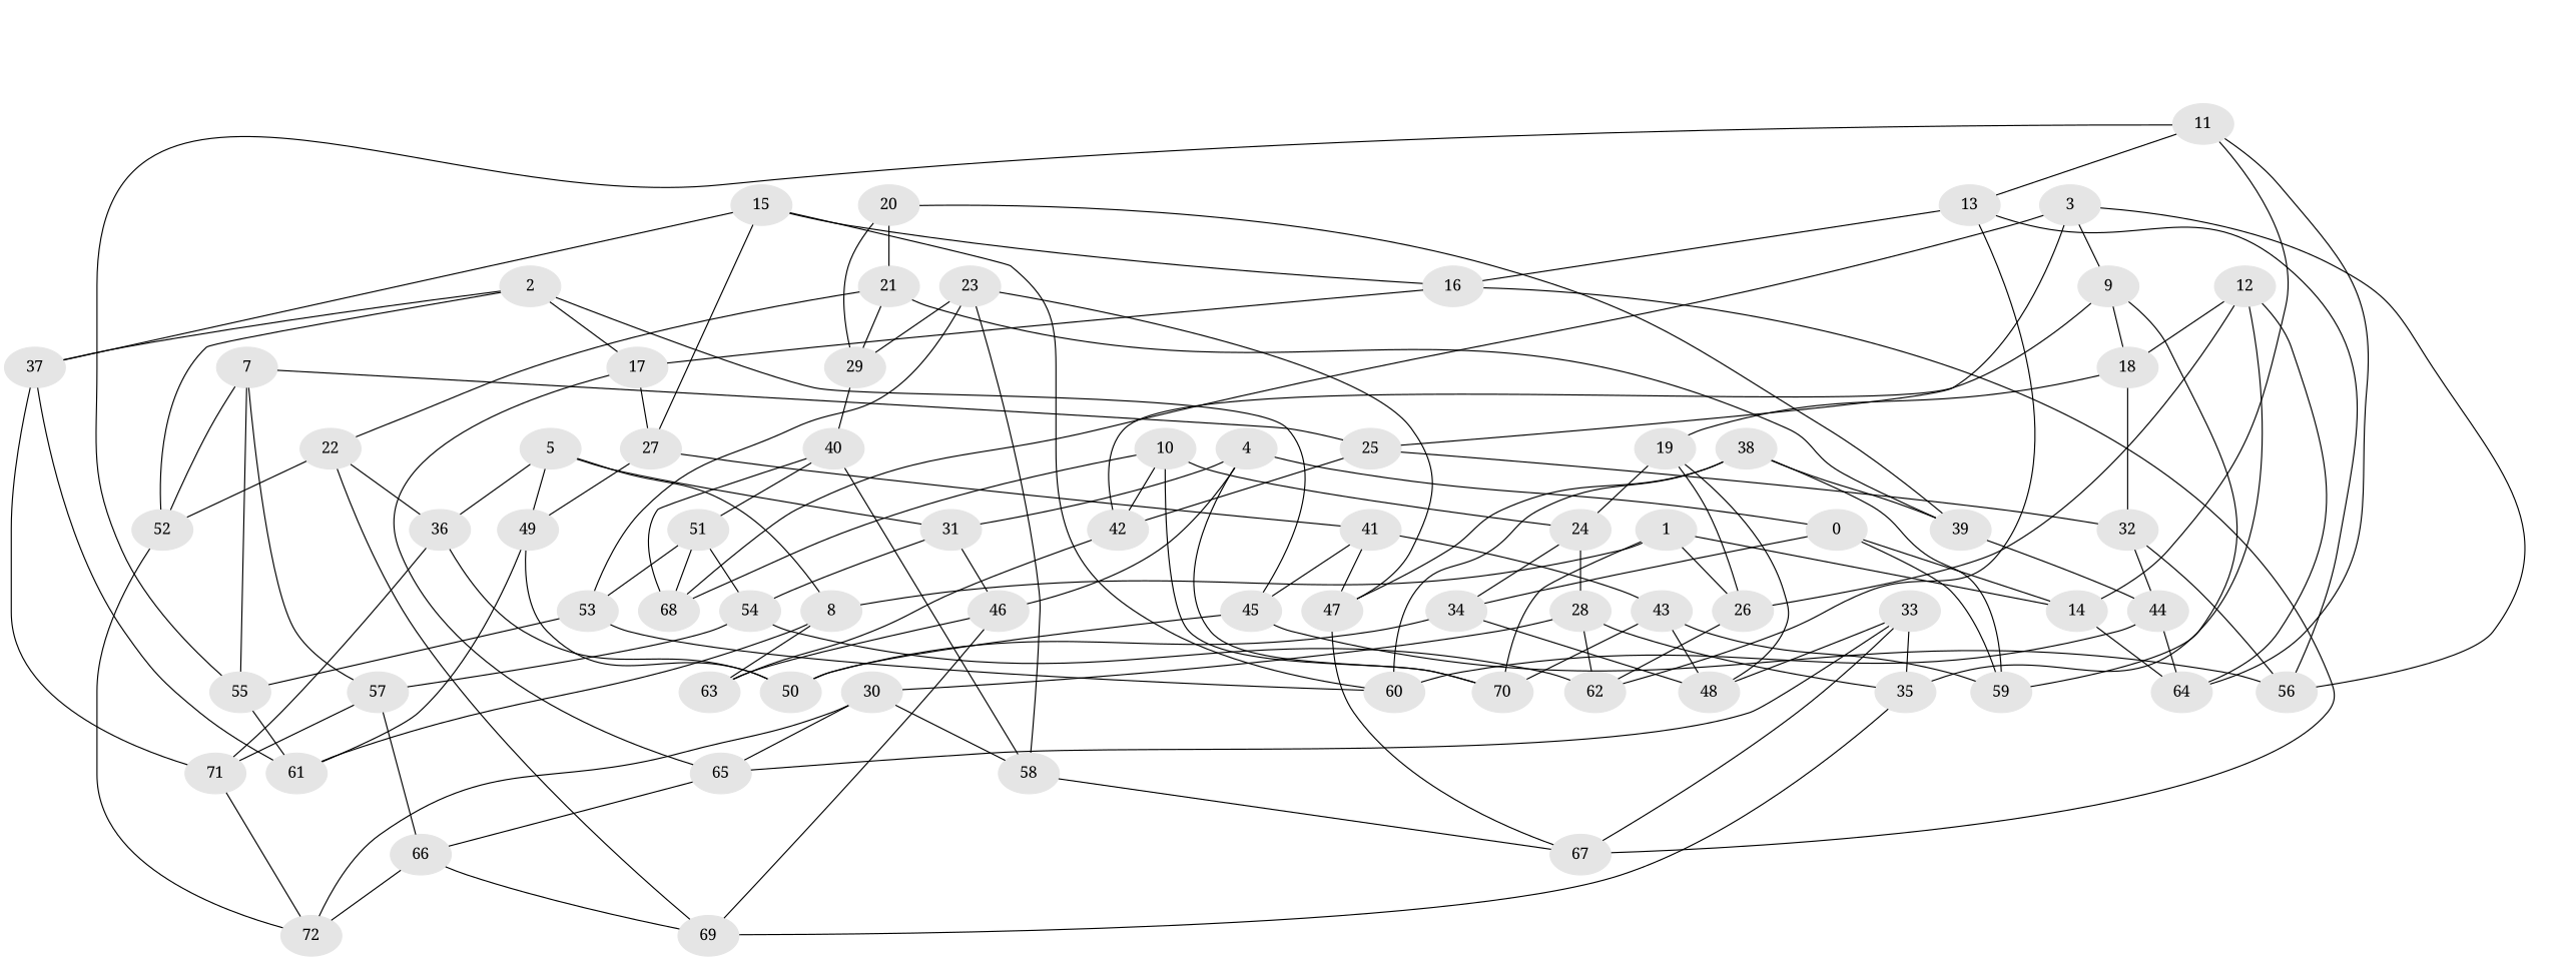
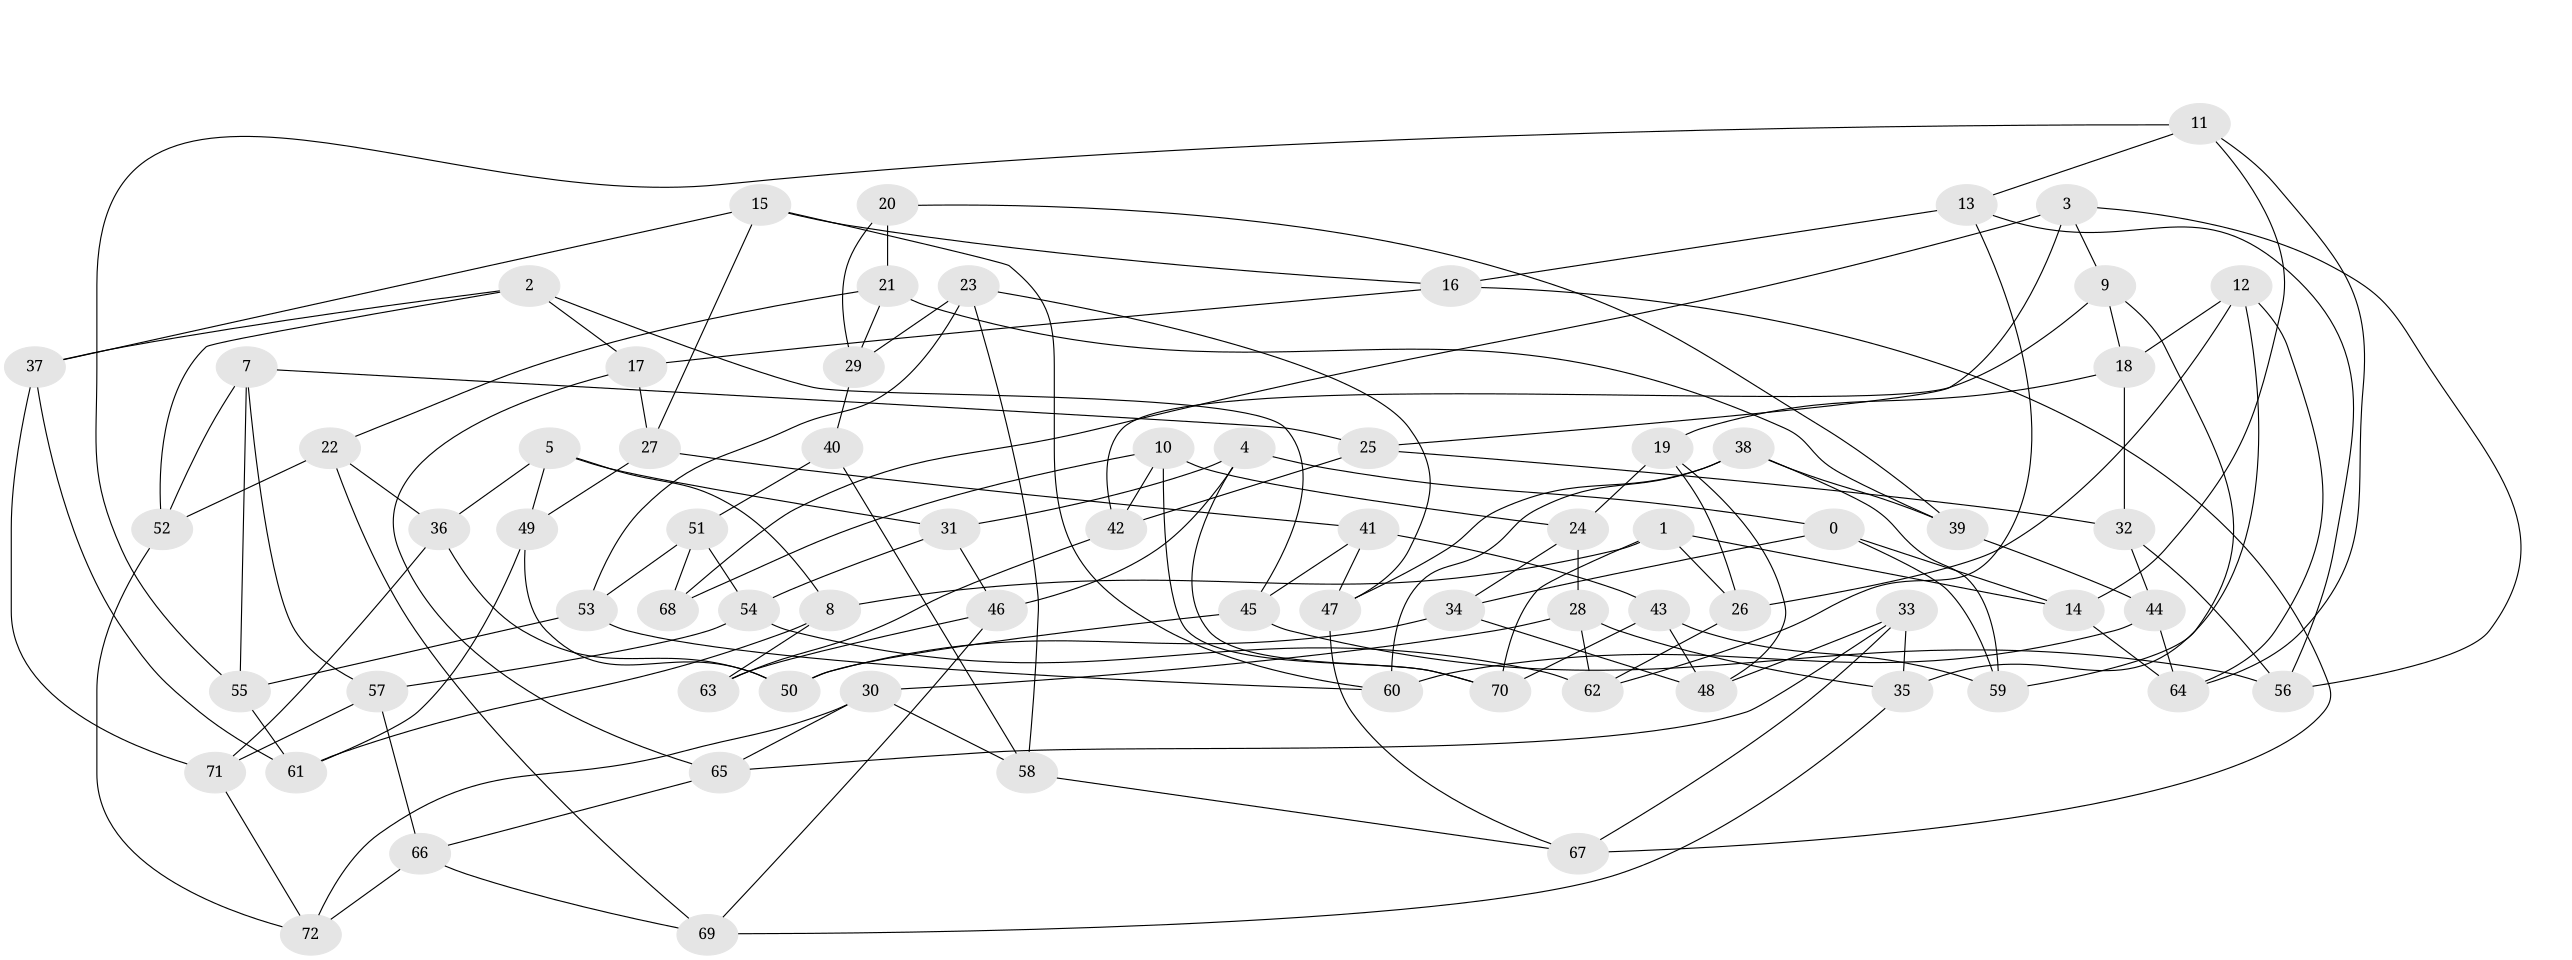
  graph {
    fontname="Noto Serif"
    node [color=gray90 fontname="Noto Serif" style=filled]
    edge [fontname="Noto Serif"]
    1
    8
    14
    26
    70
    61
    63
    64
    62
    2
    17
    37
    45
    52
    27
    65
    71
    56
    50
    72
    3
    9
    25
    68
    59
    18
    42
    32
    4
    n30 [label=0]
    31
    46
    34
    54
    69
    5
    36
    49
    48
    7
    55
    57
    66
    19
    10
    24
    28
    11
    13
    16
    12
    35
    67
    15
    60
    41
    44
    20
    21
    29
    39
    22
    40
    23
    47
    53
    58
    30
    43
    51
    33
    38
    1 -- 8
    1 -- 14
    1 -- 26
    1 -- 70
    8 -- 61
    8 -- 63
    14 -- 64
    26 -- 62
    2 -- 17
    2 -- 37
    2 -- 45
    2 -- 52
    17 -- 27
    17 -- 65
    37 -- 61
    37 -- 71
    45 -- 56
    45 -- 50
    52 -- 72
    27 -- 49
    27 -- 41
    65 -- 66
    71 -- 72
    3 -- 56
    3 -- 9
    3 -- 25
    3 -- 68
    9 -- 59
    9 -- 18
    9 -- 42
    25 -- 42
    25 -- 32
    18 -- 32
    18 -- 19
    42 -- 63
    32 -- 56
    32 -- 44
    4 -- 70
    4 -- n30
    4 -- 31
    4 -- 46
    n30 -- 14
    n30 -- 59
    n30 -- 34
    31 -- 46
    31 -- 54
    46 -- 63
    46 -- 69
    34 -- 50
    34 -- 48
    54 -- 62
    54 -- 57
    5 -- 8
    5 -- 31
    5 -- 36
    5 -- 49
    36 -- 71
    36 -- 50
    49 -- 61
    49 -- 50
    7 -- 52
    7 -- 25
    7 -- 55
    7 -- 57
    55 -- 61
    57 -- 71
    57 -- 66
    66 -- 72
    66 -- 69
    19 -- 26
    19 -- 48
    19 -- 24
    10 -- 70
    10 -- 68
    10 -- 42
    10 -- 24
    24 -- 34
    24 -- 28
    28 -- 62
    28 -- 35
    28 -- 30
    11 -- 14
    11 -- 64
    11 -- 55
    11 -- 13
    13 -- 62
    13 -- 56
    13 -- 16
    16 -- 17
    16 -- 67
    12 -- 26
    12 -- 64
    12 -- 18
    12 -- 35
    35 -- 69
    15 -- 37
    15 -- 27
    15 -- 16
    15 -- 60
    41 -- 45
    41 -- 47
    41 -- 43
    44 -- 64
    44 -- 60
    20 -- 21
    20 -- 29
    20 -- 39
    21 -- 29
    21 -- 39
    21 -- 22
    29 -- 40
    39 -- 44
    22 -- 52
    22 -- 69
    22 -- 36
-   40 -- 68
    40 -- 58
    40 -- 51
    23 -- 29
    23 -- 47
    23 -- 53
    23 -- 58
    47 -- 67
    53 -- 55
    53 -- 60
    58 -- 67
    30 -- 65
    30 -- 72
    30 -- 58
    43 -- 70
    43 -- 59
    43 -- 48
    51 -- 68
    51 -- 54
    51 -- 53
    33 -- 65
    33 -- 48
    33 -- 35
    33 -- 67
    38 -- 59
    38 -- 60
    38 -- 39
    38 -- 47
  }
